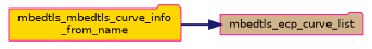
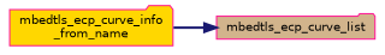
  digraph {
    rankdir=LR
    node [color=deeppink fontname=Helvetica fontsize=10 shape=folder style=filled]
-   n1 [fillcolor=gold fontcolor=black height=0.2 label="mbedtls_mbedtls_curve_info\l_from_name" width=0.4]
+   n1 [fillcolor=gold fontcolor=black height=0.2 label="mbedtls_ecp_curve_info\l_from_name" width=0.4]
    n2 [fillcolor=tan height=0.2 label=mbedtls_ecp_curve_list width=0.4]
    n1 -> n2 [color=midnightblue fontname=Helvetica fontsize=10 labelfontname=Helvetica labelfontsize=10 style=bold]
  }
